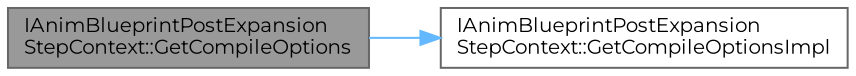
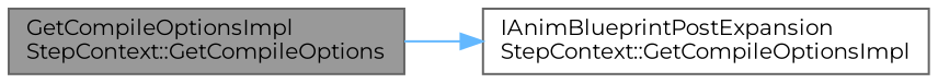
  digraph {
    rankdir=LR
    fontname=Montserrat
    node [fontname=Montserrat fontsize=10 shape=box style=filled]
-   n1 [color=gray40 fillcolor=grey60 fontcolor=black height=0.2 label="IAnimBlueprintPostExpansion\lStepContext::GetCompileOptions" width=0.4]
+   n1 [color=gray40 fillcolor=grey60 fontcolor=black height=0.2 label="GetCompileOptionsImpl\lStepContext::GetCompileOptions" width=0.4]
    n2 [color=grey40 fillcolor=white height=0.2 label="IAnimBlueprintPostExpansion\lStepContext::GetCompileOptionsImpl" width=0.4]
    n1 -> n2 [color=steelblue1 fontname=Montserrat fontsize=10 labelfontname=Helvetica labelfontsize=10 style=solid]
  }
